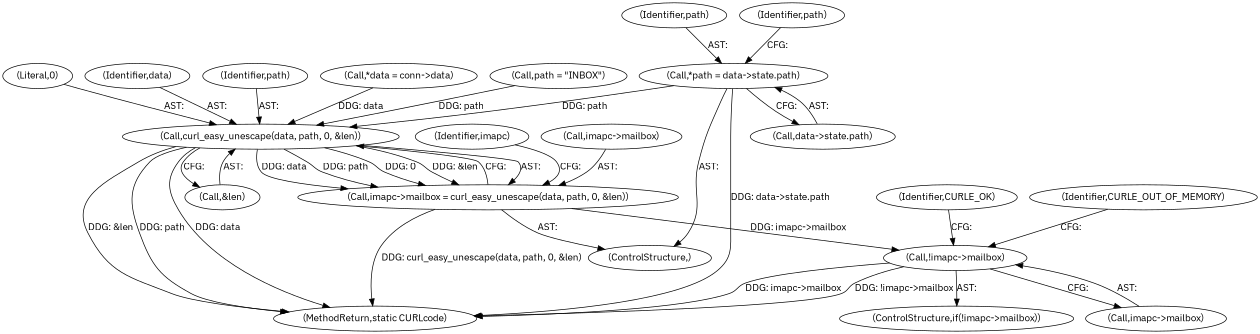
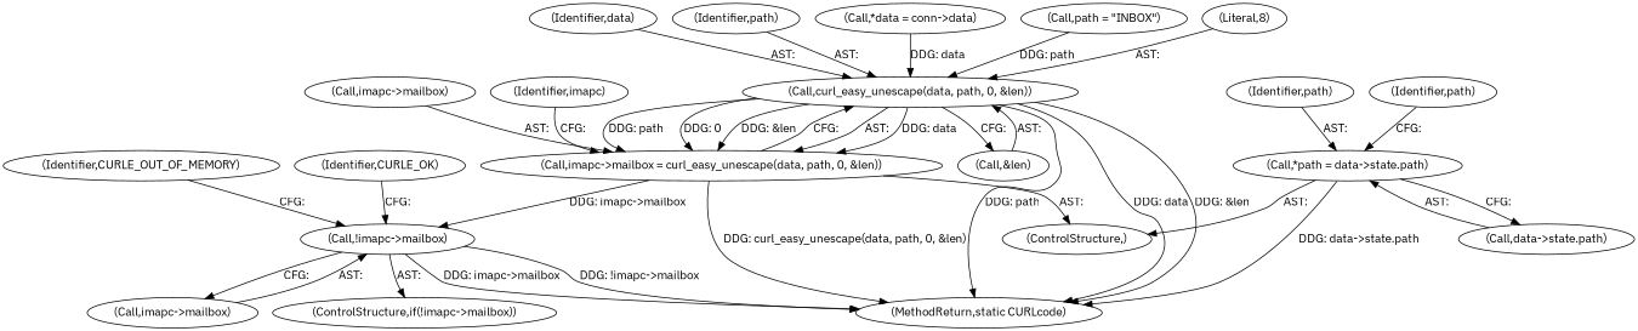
  digraph {
    fontname="IBM Plex Sans"
    node [fontname="IBM Plex Sans"]
    edge [fontname="IBM Plex Sans"]
    n1 [label="(Call,*path = data->state.path)"]
    n2 [label="(Call,curl_easy_unescape(data, path, 0, &len))"]
    n3 [label="(Call,data->state.path)"]
    n4 [label="(MethodReturn,static CURLcode)"]
    n5 [label="(ControlStructure,)"]
    n6 [label="(Call,imapc->mailbox = curl_easy_unescape(data, path, 0, &len))"]
    n7 [label="(Call,&len)"]
    n8 [label="(Call,!imapc->mailbox)"]
    n9 [label="(Call,imapc->mailbox)"]
    n10 [label="(ControlStructure,if(!imapc->mailbox))"]
    n11 [label="(Identifier,CURLE_OK)"]
    n12 [label="(Identifier,data)"]
    n13 [label="(Identifier,path)"]
    n14 [label="(Call,*data = conn->data)"]
    n15 [label="(Call,path = \"INBOX\")"]
    n16 [label="(Identifier,imapc)"]
    n17 [label="(Identifier,path)"]
    n18 [label="(Identifier,CURLE_OUT_OF_MEMORY)"]
    n19 [label="(Identifier,path)"]
    n20 [label="(Call,imapc->mailbox)"]
-   n21 [label="(Literal,0)"]
-   n1 -> n2 [label="DDG: path"]
+   n21 [label="(Literal,8)"]
    n1 -> n3 [label="CFG: "]
    n1 -> n4 [label="DDG: data->state.path"]
    n1 -> n5 [label="AST: "]
    n2 -> n4 [label="DDG: path"]
    n2 -> n4 [label="DDG: data"]
    n2 -> n4 [label="DDG: &len"]
    n2 -> n6 [label="AST: "]
    n2 -> n6 [label="DDG: data"]
    n2 -> n6 [label="DDG: path"]
    n2 -> n6 [label="DDG: 0"]
    n2 -> n6 [label="DDG: &len"]
    n2 -> n7 [label="CFG: "]
    n3 -> n1 [label="AST: "]
    n6 -> n2 [label="CFG: "]
    n6 -> n4 [label="DDG: curl_easy_unescape(data, path, 0, &len)"]
    n6 -> n5 [label="AST: "]
    n6 -> n8 [label="DDG: imapc->mailbox"]
    n7 -> n2 [label="AST: "]
    n8 -> n4 [label="DDG: imapc->mailbox"]
    n8 -> n4 [label="DDG: !imapc->mailbox"]
    n8 -> n9 [label="CFG: "]
    n8 -> n10 [label="AST: "]
    n9 -> n8 [label="AST: "]
    n11 -> n8 [label="CFG: "]
    n12 -> n2 [label="AST: "]
    n13 -> n2 [label="AST: "]
    n14 -> n2 [label="DDG: data"]
    n15 -> n2 [label="DDG: path"]
    n16 -> n6 [label="CFG: "]
    n17 -> n1 [label="AST: "]
    n18 -> n8 [label="CFG: "]
    n19 -> n1 [label="CFG: "]
    n20 -> n6 [label="AST: "]
    n21 -> n2 [label="AST: "]
  }
